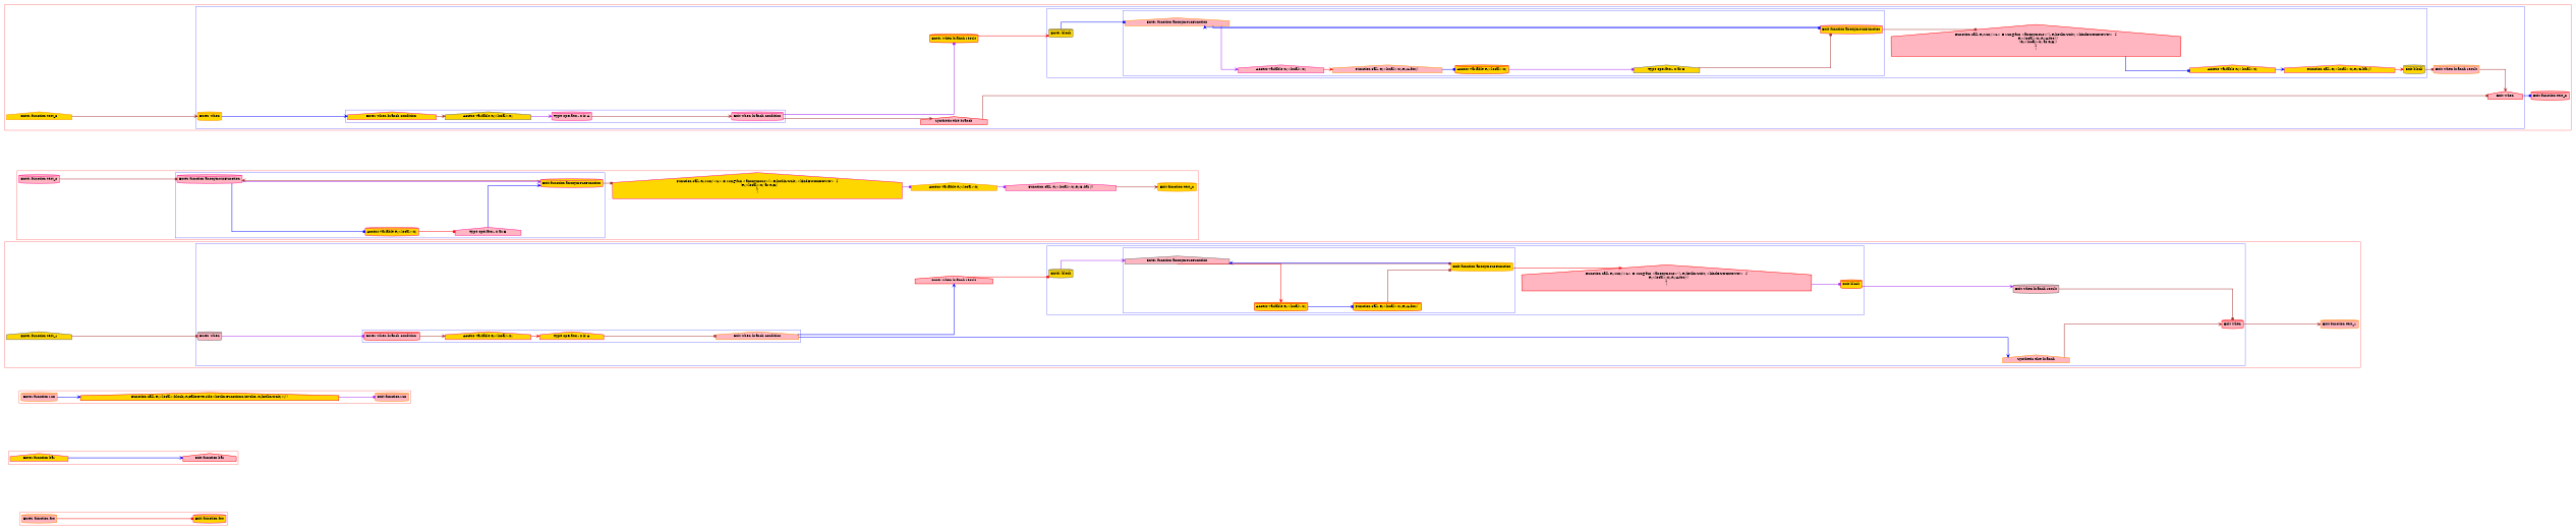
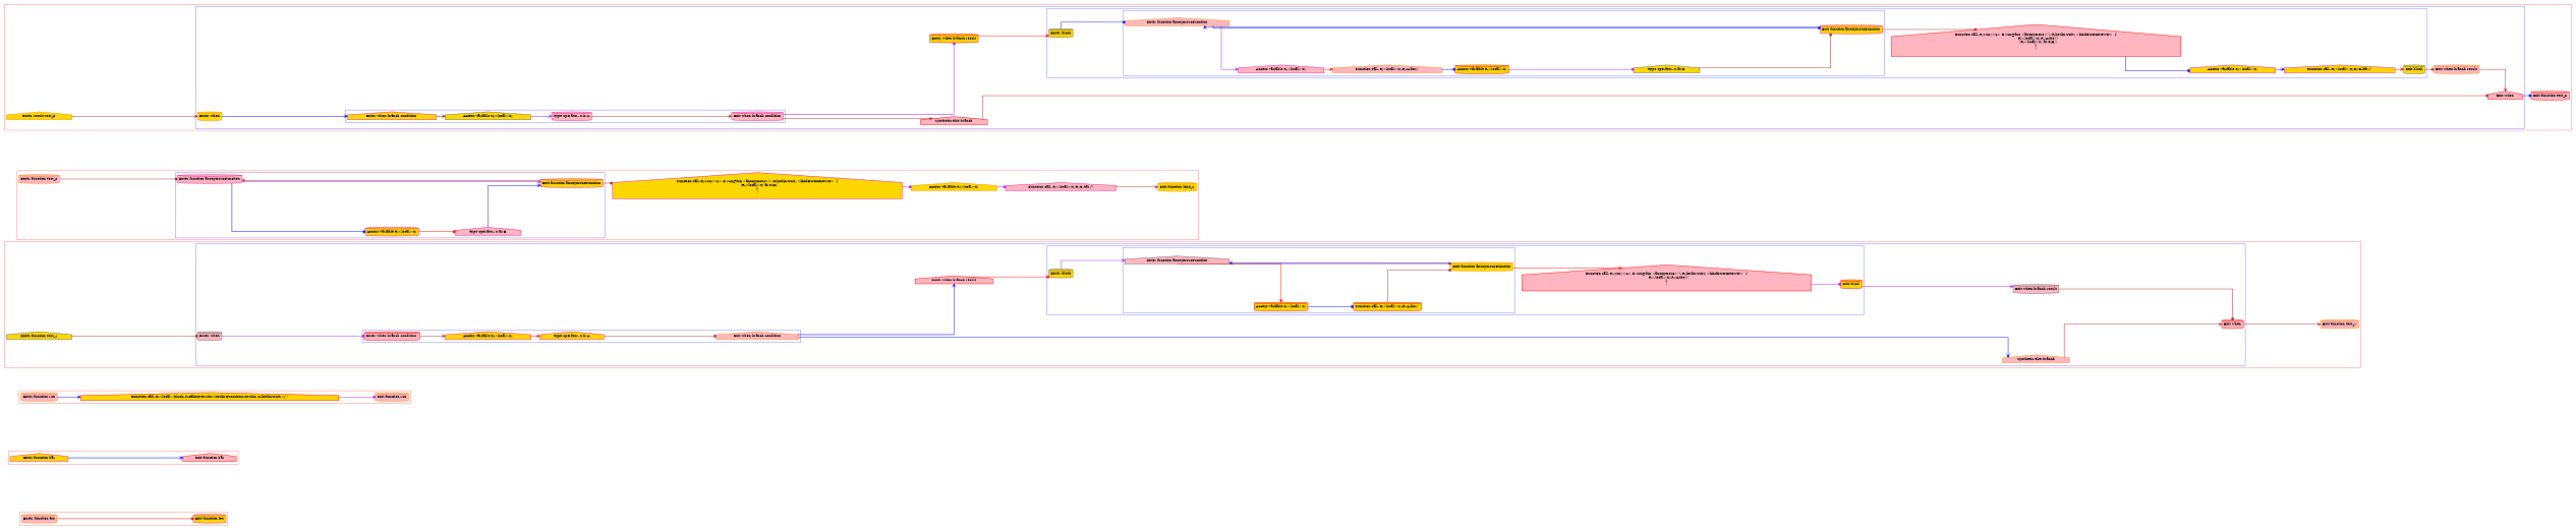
  digraph {
    nodesep=3
    rankdir=LR
    splines=ortho
    node [color=deeppink fillcolor=lightpink penwidth=2 shape=cylinder style=filled]
    edge [arrowhead=vee color=brown penwidth=2 style=solid]
    n1 [color=darkorange label="Enter function foo"]
    n2 [fillcolor=gold label="Exit function foo"]
    n3 [fillcolor=gold label="Enter function bar" shape=house]
    n4 [color=red label="Exit function bar" shape=house]
    n5 [color=darkorange label="Enter function run"]
    n6 [color=red fillcolor=gold label="Function call: R|<local>/block|.R|FakeOverride<kotlin/Function0.invoke: R|kotlin/Unit|>|()" shape=house]
    n7 [color=darkorange label="Exit function run"]
    n8 [color=red label="Enter when branch condition "]
    n9 [fillcolor=gold label="Access variable R|<local>/x|" shape=house]
    n10 [fillcolor=gold label="Type operator: x is A" shape=house]
    n11 [color=darkorange label="Exit when branch condition" shape=house]
    n12 [color=gray40 label="Enter function anonymousFunction" shape=house]
    n13 [color=red fillcolor=gold label="Access variable R|<local>/x|"]
    n14 [color=red fillcolor=gold label="Function call: R|<local>/x|.R|/A.foo|()"]
    n15 [color=darkorange fillcolor=gold label="Exit function anonymousFunction"]
    n16 [color=gray40 fillcolor=gold label="Enter block"]
    n17 [color=red label="Function call: R|/run|(<L> = run@fun <anonymous>(): R|kotlin/Unit| <kind=UNKNOWN>  {\n    R|<local>/x|.R|/A.foo|()\n}\n)" shape=house]
    n18 [color=red fillcolor=gold label="Exit block"]
    n19 [color=gray40 label="Enter when"]
    n20 [color=darkorange label="Synthetic else branch" shape=house]
    n21 [color=red label="Enter when branch result" shape=house]
    n22 [color=gray40 label="Exit when branch result"]
    n23 [color=red label="Exit when"]
    n24 [color=gray40 fillcolor=gold label="Enter function test_1" shape=house]
    n25 [color=darkorange label="Exit function test_1"]
    n26 [label="Enter function anonymousFunction"]
    n27 [fillcolor=gold label="Access variable R|<local>/x|"]
    n28 [label="Type operator: x as B" shape=house]
    n29 [fillcolor=gold label="Exit function anonymousFunction"]
-   n30 [label="Enter function test_2"]
+   n30 [color=darkorange label="Enter function test_2"]
    n31 [fillcolor=gold label="Function call: R|/run|(<L> = run@fun <anonymous>(): R|kotlin/Unit| <kind=UNKNOWN>  {\n    (R|<local>/x| as R|B|)\n}\n)" shape=house]
    n32 [color=darkorange fillcolor=gold label="Access variable R|<local>/x|" shape=house]
    n33 [label="Function call: R|<local>/x|.R|/B.bar|()" shape=house]
-   n34 [color=darkorange fillcolor=gold label="Exit function test_2"]
+   n34 [color=darkorange fillcolor=gold label="Exit function kind_2"]
    n35 [fillcolor=gold label="Enter when branch condition " shape=house]
    n36 [color=gray40 fillcolor=gold label="Access variable R|<local>/x|" shape=house]
    n37 [label="Type operator: x is A"]
    n38 [label="Exit when branch condition"]
    n39 [color=darkorange label="Enter function anonymousFunction" shape=house]
    n40 [label="Access variable R|<local>/x|" shape=house]
    n41 [color=darkorange label="Function call: R|<local>/x|.R|/A.foo|()" shape=house]
    n42 [color=red fillcolor=gold label="Access variable R|<local>/x|"]
    n43 [color=gray40 fillcolor=gold label="Type operator: x as B" shape=house]
    n44 [fillcolor=gold label="Exit function anonymousFunction"]
    n45 [color=gray40 fillcolor=gold label="Enter block"]
    n46 [color=red label="Function call: R|/run|(<L> = run@fun <anonymous>(): R|kotlin/Unit| <kind=UNKNOWN>  {\n    R|<local>/x|.R|/A.foo|()\n    (R|<local>/x| as R|B|)\n}\n)" shape=house]
    n47 [fillcolor=gold label="Access variable R|<local>/x|" shape=house]
    n48 [fillcolor=gold label="Function call: R|<local>/x|.R|/B.bar|()" shape=house]
    n49 [color=gray40 fillcolor=gold label="Exit block"]
    n50 [color=darkorange fillcolor=gold label="Enter when"]
    n51 [color=red label="Synthetic else branch" shape=house]
    n52 [color=red fillcolor=gold label="Enter when branch result"]
    n53 [color=darkorange label="Exit when branch result"]
    n54 [color=red label="Exit when" shape=house]
-   n55 [color=darkorange fillcolor=gold label="Enter function test_3" shape=house]
+   n55 [color=darkorange fillcolor=gold label="Enter result test_3" shape=house]
    n56 [color=red label="Exit function test_3"]
    subgraph cluster_1 {
      color=red
      n1
      n2
    }
    subgraph cluster_2 {
      color=red
      n3
      n4
    }
    subgraph cluster_3 {
      color=red
      n5
      n6
      n7
    }
    subgraph cluster_4 {
      color=red
      n24
      n25
      subgraph cluster_5 {
        color=blue
        n19
        n20
        n21
        n22
        n23
        subgraph cluster_6 {
          color=blue
          n8
          n9
          n10
          n11
        }
        subgraph cluster_7 {
          color=blue
          n16
          n17
          n18
          subgraph cluster_8 {
            color=blue
            n12
            n13
            n14
            n15
          }
        }
      }
    }
    subgraph cluster_9 {
      color=red
      n30
      n31
      n32
      n33
      n34
      subgraph cluster_10 {
        color=blue
        n26
        n27
        n28
        n29
      }
    }
    subgraph cluster_11 {
      color=red
      n55
      n56
      subgraph cluster_12 {
        color=blue
        n50
        n51
        n52
        n53
        n54
        subgraph cluster_13 {
          color=blue
          n35
          n36
          n37
          n38
        }
        subgraph cluster_14 {
          color=blue
          n45
          n46
          n47
          n48
          n49
          subgraph cluster_15 {
            color=blue
            n39
            n40
            n41
            n42
            n43
            n44
          }
        }
      }
    }
    n1 -> n2 [arrowhead=box color=red style=bold]
    n3 -> n4 [color=blue]
    n5 -> n6 [color=blue]
    n6 -> n7 [arrowhead=box color=purple]
    n8 -> n9
    n9 -> n10 [color=red style=bold]
    n10 -> n11 [arrowhead=box style=bold]
    n11 -> n20 [color=blue style=bold]
    n11 -> n21 [color=blue]
    n12 -> n13 [color=red style=bold]
    n12 -> n15 [arrowhead=box]
    n13 -> n14 [arrowhead=box color=blue]
    n14 -> n15 [arrowhead=box]
    n15 -> n12 [color=blue style=bold]
    n15 -> n17 [color=red]
    n16 -> n12 [color=purple style=bold]
    n17 -> n18 [arrowhead=box color=purple style=bold]
    n18 -> n22 [color=purple style=bold]
    n19 -> n8 [arrowhead=box color=purple]
    n20 -> n23
    n21 -> n16 [arrowhead=box color=red style=bold]
    n22 -> n23 [arrowhead=box style=bold]
    n23 -> n25 [style=bold]
    n24 -> n19 [arrowhead=box style=bold]
    n26 -> n27 [arrowhead=box color=blue]
    n26 -> n29 [color=purple style=bold]
    n27 -> n28 [arrowhead=box color=red style=bold]
    n28 -> n29 [color=blue style=bold]
    n29 -> n26 [style=bold]
    n29 -> n31 [arrowhead=box style=bold]
    n30 -> n26 [arrowhead=box]
    n31 -> n32 [arrowhead=box color=purple]
    n32 -> n33 [arrowhead=box color=purple style=bold]
    n33 -> n34 [style=bold]
    n35 -> n36
    n36 -> n37 [color=purple]
    n37 -> n38
    n38 -> n51
    n38 -> n52 [arrowhead=box color=purple style=bold]
    n39 -> n40 [color=purple]
    n39 -> n44 [arrowhead=box color=blue style=bold]
    n40 -> n41 [color=red]
    n41 -> n42 [arrowhead=box color=blue style=bold]
    n42 -> n43 [arrowhead=box color=purple style=bold]
    n43 -> n44 [arrowhead=box]
    n44 -> n39 [color=blue]
    n44 -> n46 [arrowhead=box]
    n45 -> n39 [arrowhead=box color=blue style=bold]
    n46 -> n47 [arrowhead=box color=blue]
    n47 -> n48 [color=blue]
    n48 -> n49 [color=red]
    n49 -> n53 [arrowhead=box]
    n50 -> n35 [color=blue]
    n51 -> n54 [arrowhead=box]
    n52 -> n45 [color=red]
    n53 -> n54
    n54 -> n56 [arrowhead=box color=blue]
    n55 -> n50
  }
